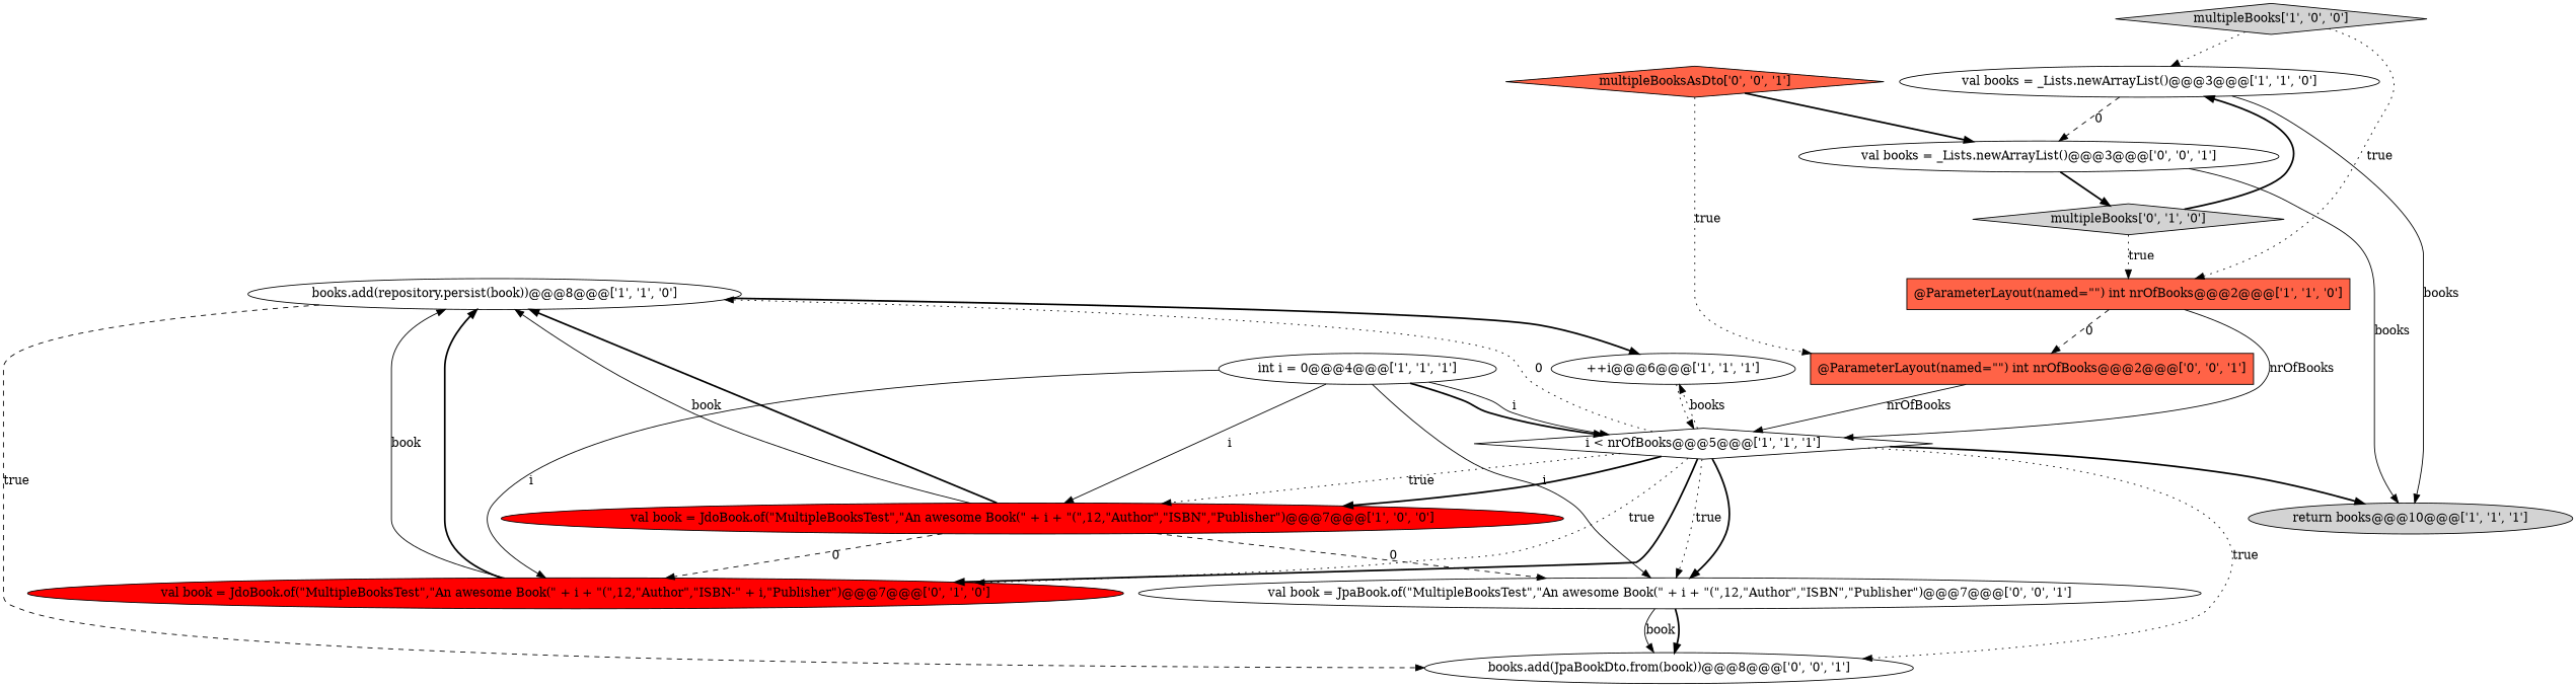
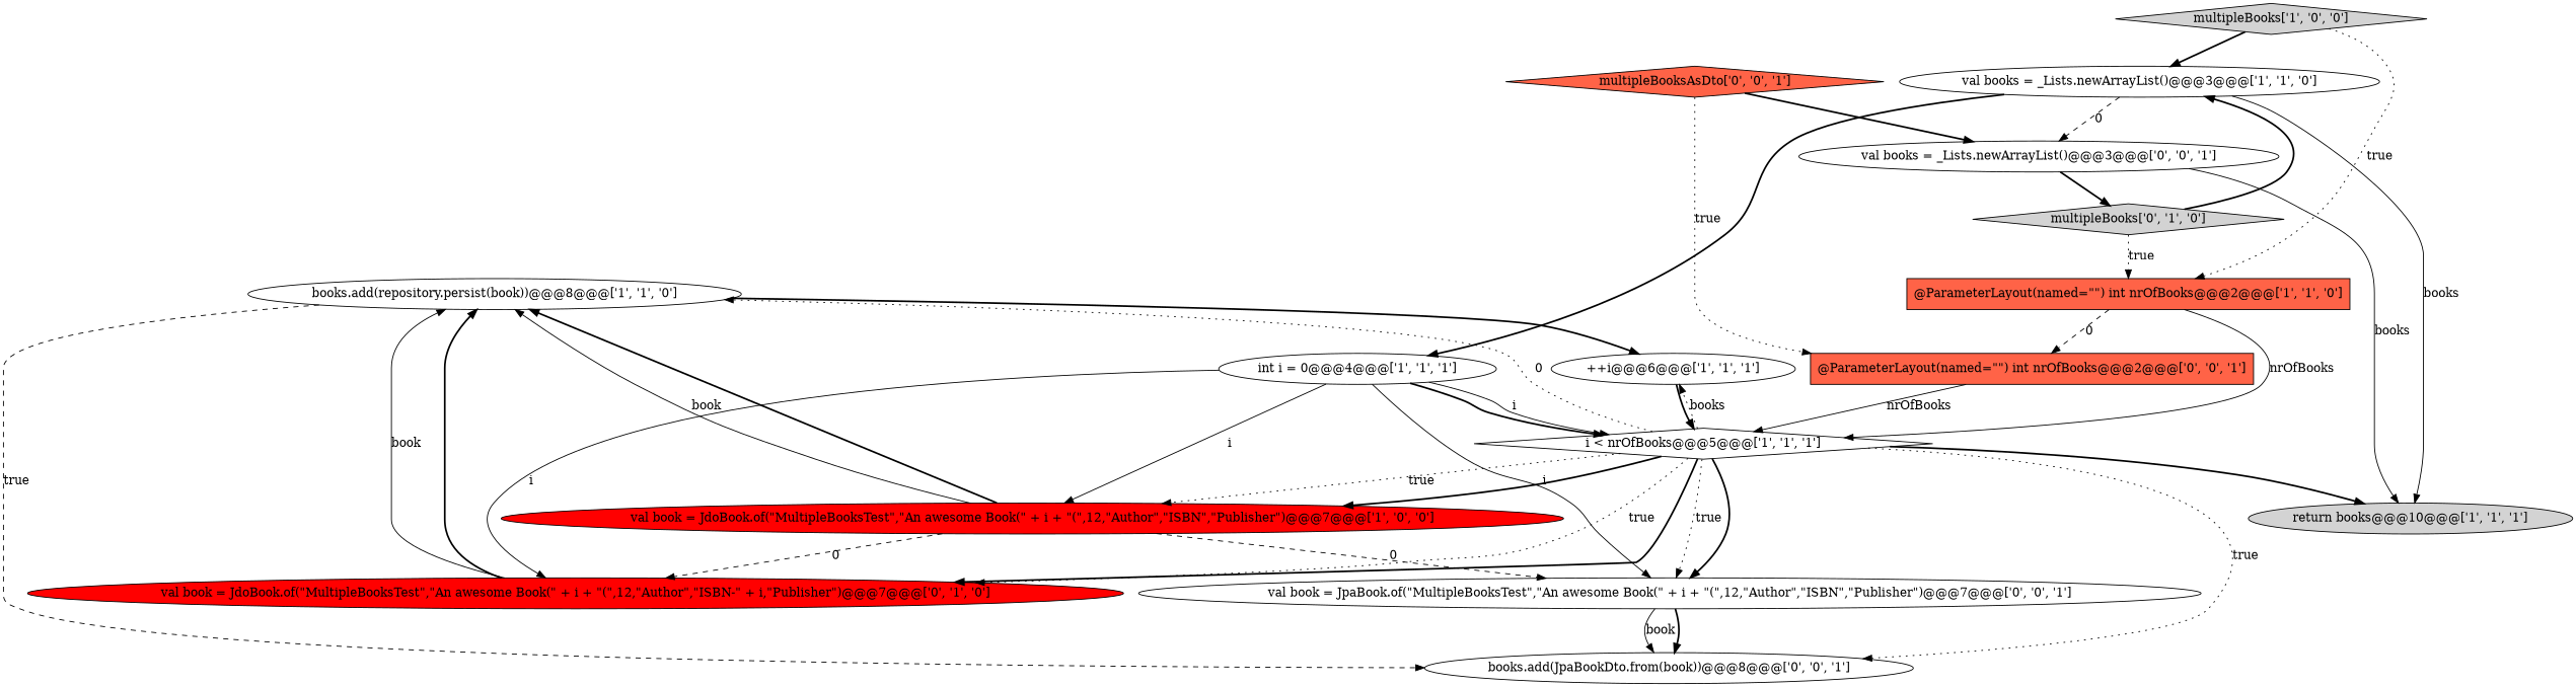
  digraph {
    node [fillcolor=white shape=ellipse style=filled]
    edge [style=bold]
    n1 [label="books.add(repository.persist(book))@@@8@@@['1', '1', '0']"]
    n2 [label="++i@@@6@@@['1', '1', '1']"]
    n3 [label="books.add(JpaBookDto.from(book))@@@8@@@['0', '0', '1']"]
    n4 [label="i < nrOfBooks@@@5@@@['1', '1', '1']" shape=diamond]
    n5 [fillcolor=tomato label="@ParameterLayout(named=\"\") int nrOfBooks@@@2@@@['0', '0', '1']" shape=box]
    n6 [fillcolor=red label="val book = JdoBook.of(\"MultipleBooksTest\",\"An awesome Book(\" + i + \"(\",12,\"Author\",\"ISBN\",\"Publisher\")@@@7@@@['1', '0', '0']"]
    n7 [label="val book = JpaBook.of(\"MultipleBooksTest\",\"An awesome Book(\" + i + \"(\",12,\"Author\",\"ISBN\",\"Publisher\")@@@7@@@['0', '0', '1']"]
    n8 [fillcolor=red label="val book = JdoBook.of(\"MultipleBooksTest\",\"An awesome Book(\" + i + \"(\",12,\"Author\",\"ISBN-\" + i,\"Publisher\")@@@7@@@['0', '1', '0']"]
    n9 [fillcolor=lightgray label="return books@@@10@@@['1', '1', '1']"]
    n10 [fillcolor=tomato label="multipleBooksAsDto['0', '0', '1']" shape=diamond]
    n11 [label="val books = _Lists.newArrayList()@@@3@@@['0', '0', '1']"]
    n12 [fillcolor=lightgray label="multipleBooks['0', '1', '0']" shape=diamond]
    n13 [fillcolor=tomato label="@ParameterLayout(named=\"\") int nrOfBooks@@@2@@@['1', '1', '0']" shape=box]
    n14 [label="val books = _Lists.newArrayList()@@@3@@@['1', '1', '0']"]
    n15 [label="int i = 0@@@4@@@['1', '1', '1']"]
    n16 [fillcolor=lightgray label="multipleBooks['1', '0', '0']" shape=diamond]
    n1 -> n2
    n1 -> n3 [label=true style=dashed]
-   n2 -> n4 [style=dotted]
+   n2 -> n4
    n4 -> n1 [label=0 style=dotted]
    n4 -> n2 [label=books style=dotted]
    n4 -> n3 [label=true style=dotted]
    n4 -> n6
    n4 -> n6 [label=true style=dotted]
    n4 -> n7 [label=true style=dotted]
    n4 -> n7
    n4 -> n8
    n4 -> n8 [label=true style=dotted]
    n4 -> n9
    n5 -> n4 [label=nrOfBooks style=solid]
    n6 -> n1
    n6 -> n1 [label=book style=solid]
    n6 -> n7 [label=0 style=dashed]
    n6 -> n8 [label=0 style=dashed]
    n7 -> n3
    n7 -> n3 [label=book style=solid]
    n8 -> n1
    n8 -> n1 [label=book style=solid]
    n10 -> n5 [label=true style=dotted]
    n10 -> n11
    n11 -> n9 [label=books style=solid]
    n11 -> n12
    n12 -> n13 [label=true style=dotted]
    n12 -> n14
    n13 -> n4 [label=nrOfBooks style=solid]
    n13 -> n5 [label=0 style=dashed]
    n14 -> n9 [label=books style=solid]
    n14 -> n11 [label=0 style=dashed]
+   n14 -> n15
    n15 -> n4 [label=i style=solid]
    n15 -> n4
    n15 -> n6 [label=i style=solid]
    n15 -> n7 [label=i style=solid]
    n15 -> n8 [label=i style=solid]
    n16 -> n13 [label=true style=dotted]
-   n16 -> n14 [style=dotted]
+   n16 -> n14
  }
